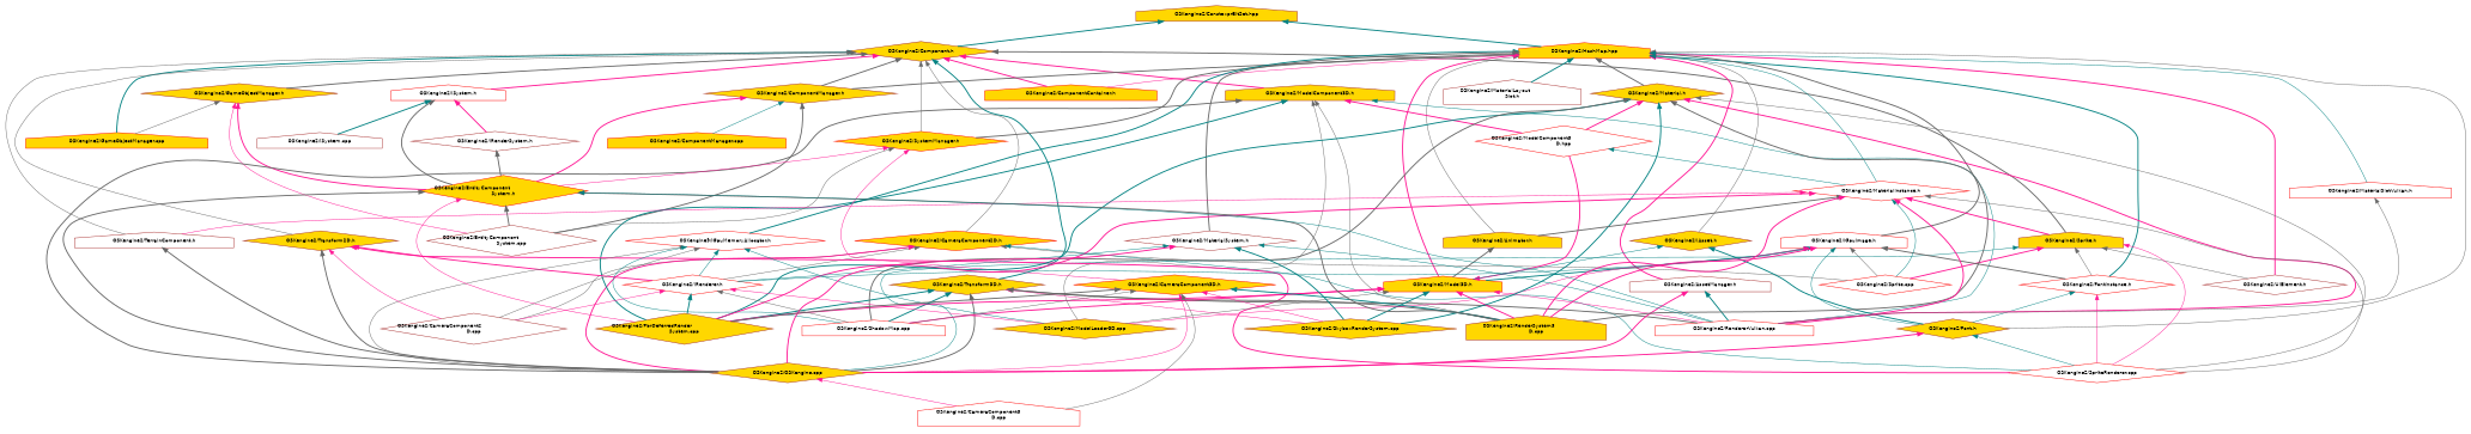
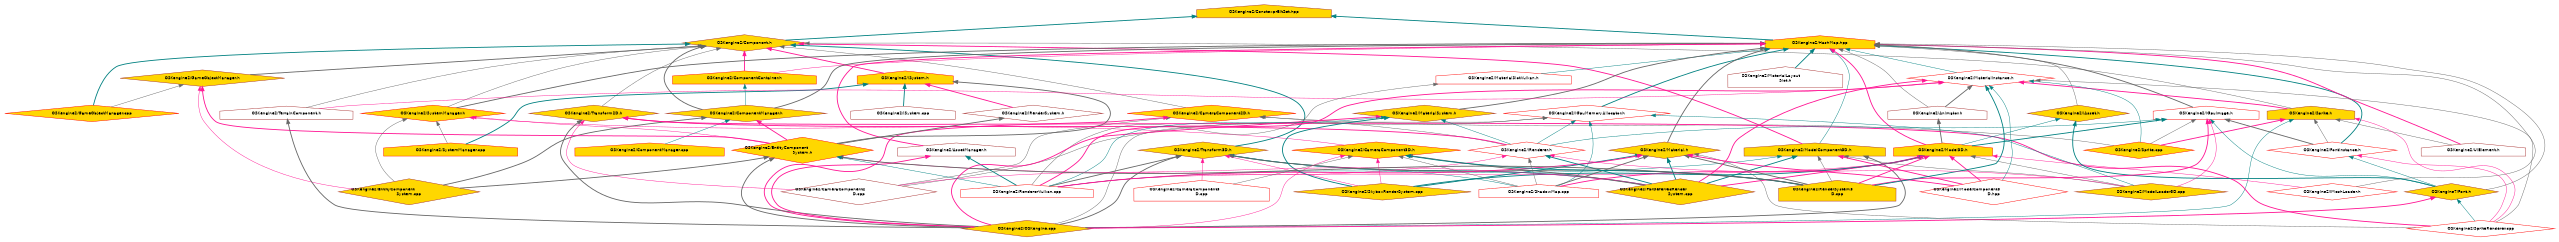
  digraph {
    node [color=brown fillcolor=gold fontname=Helvetica fontsize=10 shape=diamond style=filled]
    edge [color=gray40 dir=back fontname=Helvetica fontsize=10 labelfontname=Helvetica labelfontsize=10 style=bold]
    n1 [fontcolor=black height=0.2 label="OSKengine2/ConstexprBitSet.hpp" shape=house width=0.4]
    n2 [height=0.2 label="OSKengine2/Component.h" width=0.4]
    n3 [color=red height=0.2 label="OSKengine2/HashMap.hpp" shape=house width=0.4]
    n4 [color=red height=0.2 label="OSKengine2/CameraComponent2D.h" width=0.4]
    n5 [color=red height=0.2 label="OSKengine2/ComponentContainer.h" shape=house width=0.4]
    n6 [height=0.2 label="OSKengine2/ComponentManager.h" width=0.4]
-   n7 [color=red height=0.2 label="OSKengine2/GameObjectManager.cpp" shape=house width=0.4]
+   n7 [color=red height=0.2 label="OSKengine2/GameObjectManager.cpp" width=0.4]
    n8 [height=0.2 label="OSKengine2/GameObjectManager.h" width=0.4]
-   n9 [color=red fillcolor=white height=0.2 label="OSKengine2/ISystem.h" shape=house width=0.4]
+   n9 [color=red height=0.2 label="OSKengine2/ISystem.h" shape=house width=0.4]
    n10 [height=0.2 label="OSKengine2/ModelComponent3D.h" shape=house width=0.4]
    n11 [height=0.2 label="OSKengine2/Sprite.h" shape=house width=0.4]
    n12 [color=red height=0.2 label="OSKengine2/SystemManager.h" width=0.4]
    n13 [fillcolor=white height=0.2 label="OSKengine2/TerrainComponent.h" shape=house width=0.4]
    n14 [height=0.2 label="OSKengine2/Transform2D.h" width=0.4]
    n15 [height=0.2 label="OSKengine2/Transform3D.h" width=0.4]
    n16 [color=red fillcolor=white height=0.2 label="OSKengine2/FontInstance.h" width=0.4]
-   n17 [fillcolor=white height=0.2 label="OSKengine2/UiElement.h" width=0.4]
-   n18 [height=0.2 label="OSKengine2/Font.h" width=0.4]
-   n19 [height=0.2 label="OSKengine2/Animator.h" shape=house width=0.4]
+   n17 [fillcolor=white height=0.2 label="OSKengine2/UiElement.h" shape=house width=0.4]
+   n18 [height=0.2 label="OSKengine7/Font.h" width=0.4]
+   n19 [fillcolor=white height=0.2 label="OSKengine2/Animator.h" shape=house width=0.4]
    n20 [color=red height=0.2 label="OSKengine2/Model3D.h" shape=house width=0.4]
+   n21 [color=red fillcolor=white height=0.2 label="OSKengine2/IMeshLoader.h" width=0.4]
    n22 [fillcolor=white height=0.2 label="OSKengine2/AssetManager.h" shape=house width=0.4]
    n23 [height=0.2 label="OSKengine2/IAsset.h" width=0.4]
    n24 [color=red fillcolor=white height=0.2 label="OSKengine2/IGpuImage.h" shape=house width=0.4]
-   n25 [color=red fillcolor=white height=0.2 label="OSKengine9/IGpuMemoryAllocator.h" width=0.4]
+   n25 [color=red fillcolor=white height=0.2 label="OSKengine2/IGpuMemoryAllocator.h" width=0.4]
    n26 [height=0.2 label="OSKengine2/Material.h" width=0.4]
    n27 [color=red fillcolor=white height=0.2 label="OSKengine2/MaterialInstance.h" width=0.4]
    n28 [fillcolor=white height=0.2 label="OSKengine2/MaterialLayout\lSlot.h" shape=house width=0.4]
    n29 [color=red fillcolor=white height=0.2 label="OSKengine2/MaterialSlotVulkan.h" shape=house width=0.4]
-   n30 [fillcolor=white height=0.2 label="OSKengine2/MaterialSystem.h" width=0.4]
+   n30 [height=0.2 label="OSKengine2/MaterialSystem.h" width=0.4]
    n31 [fillcolor=white height=0.2 label="OSKengine2/CameraComponent2\lD.cpp" width=0.4]
    n32 [color=red fillcolor=white height=0.2 label="OSKengine2/IRenderer.h" width=0.4]
    n33 [height=0.2 label="OSKengine2/OSKengine.cpp" width=0.4]
-   n34 [color=red fillcolor=white height=0.2 label="OSKengine2/Sprite.cpp" width=0.4]
+   n34 [color=red height=0.2 label="OSKengine2/Sprite.cpp" width=0.4]
    n35 [color=red fillcolor=white height=0.2 label="OSKengine2/SpriteRenderer.cpp" width=0.4]
    n36 [color=red height=0.2 label="OSKengine2/CameraComponent3D.h" width=0.4]
    n37 [height=0.2 label="OSKengine2/PbrDeferredRender\lSystem.cpp" width=0.4]
    n38 [color=red fillcolor=white height=0.2 label="OSKengine2/ShadowMap.cpp" shape=house width=0.4]
    n39 [color=red fillcolor=white height=0.2 label="OSKengine2/CameraComponent3\lD.cpp" shape=house width=0.4]
    n40 [height=0.2 label="OSKengine2/RenderSystem3\lD.cpp" shape=house width=0.4]
    n41 [height=0.2 label="OSKengine2/SkyboxRenderSystem.cpp" width=0.4]
    n42 [color=red height=0.2 label="OSKengine2/ComponentManager.cpp" shape=house width=0.4]
-   n43 [fillcolor=white height=0.2 label="OSKengine2/EntityComponent\lSystem.cpp" width=0.4]
+   n43 [height=0.2 label="OSKengine2/EntityComponent\lSystem.cpp" width=0.4]
    n44 [color=red height=0.2 label="OSKengine2/EntityComponent\lSystem.h" width=0.4]
    n45 [fillcolor=white height=0.2 label="OSKengine2/IRenderSystem.h" width=0.4]
    n46 [fillcolor=white height=0.2 label="OSKengine2/ISystem.cpp" shape=house width=0.4]
+   n47 [color=red height=0.2 label="OSKengine2/SystemManager.cpp" shape=house width=0.4]
    n48 [height=0.2 label="OSKengine2/ModelLoader3D.cpp" width=0.4]
    n49 [color=red fillcolor=white height=0.2 label="OSKengine2/RendererVulkan.cpp" shape=house width=0.4]
    n50 [color=red fillcolor=white height=0.2 label="OSKengine2/ModelComponent3\lD.hpp" width=0.4]
    n1 -> n2 [color=teal]
    n1 -> n3 [color=teal]
    n2 -> n4 [style=solid]
    n2 -> n5 [color=deeppink]
    n2 -> n6
    n2 -> n7 [color=teal]
    n2 -> n8
    n2 -> n9 [color=deeppink]
    n2 -> n10 [color=deeppink]
-   n2 -> n11
+   n2 -> n11 [style=solid]
    n2 -> n12 [style=solid]
    n2 -> n13 [style=solid]
    n2 -> n14 [style=solid]
    n2 -> n15 [color=teal]
    n3 -> n5 [color=deeppink style=solid]
    n3 -> n6
+   n3 -> n10 [color=teal style=solid]
    n3 -> n12
    n3 -> n16 [color=teal]
    n3 -> n17 [color=deeppink]
    n3 -> n18 [style=solid]
    n3 -> n19 [style=solid]
    n3 -> n20 [color=deeppink]
+   n3 -> n21 [style=solid]
    n3 -> n22 [color=deeppink]
    n3 -> n23 [style=solid]
    n3 -> n24
    n3 -> n25 [color=teal]
    n3 -> n26
    n3 -> n27 [color=teal style=solid]
    n3 -> n28 [color=teal]
    n3 -> n29 [color=teal style=solid]
    n3 -> n30
    n4 -> n31 [style=solid]
    n4 -> n32 [style=solid]
    n4 -> n33 [color=deeppink]
    n4 -> n34 [style=solid]
-   n4 -> n35 [color=teal style=solid]
+   n5 -> n6 [color=teal style=solid]
    n6 -> n42 [color=teal style=solid]
    n6 -> n43
    n6 -> n44 [color=deeppink]
    n8 -> n7 [style=solid]
    n8 -> n43 [color=deeppink style=solid]
    n8 -> n44 [color=deeppink]
    n9 -> n44
    n9 -> n45 [color=deeppink]
    n9 -> n46 [color=teal]
+   n9 -> n47 [color=teal]
    n10 -> n33
    n10 -> n37 [color=teal]
    n10 -> n40 [style=solid]
    n10 -> n48 [style=solid]
    n10 -> n49 [color=teal style=solid]
    n10 -> n50 [color=deeppink]
    n11 -> n16 [style=solid]
    n11 -> n17 [style=solid]
    n11 -> n33 [color=teal style=solid]
    n11 -> n34 [color=deeppink]
    n11 -> n35 [color=deeppink style=solid]
    n12 -> n36 [color=deeppink style=solid]
    n12 -> n43 [style=solid]
    n12 -> n44 [color=deeppink style=solid]
+   n12 -> n47 [style=solid]
    n13 -> n33
    n14 -> n31 [color=deeppink style=solid]
    n14 -> n32 [color=deeppink]
    n14 -> n33
    n14 -> n35 [color=deeppink]
    n15 -> n33
    n15 -> n37 [color=teal]
-   n15 -> n38 [color=teal]
-   n33 -> n39 [color=deeppink style=solid]
+   n15 -> n38 [color=teal style=solid]
+   n15 -> n39 [color=deeppink style=solid]
    n15 -> n40
    n15 -> n41 [color=deeppink style=solid]
    n15 -> n49
    n16 -> n18 [color=teal style=solid]
    n16 -> n35 [color=deeppink style=solid]
    n18 -> n33 [color=deeppink]
    n18 -> n35 [color=teal style=solid]
    n19 -> n20
+   n20 -> n21 [color=deeppink style=solid]
    n20 -> n37 [color=deeppink]
    n20 -> n38 [color=deeppink]
    n20 -> n40 [color=deeppink]
    n20 -> n41 [color=teal]
    n20 -> n48 [style=solid]
    n20 -> n49 [color=deeppink style=solid]
    n20 -> n50 [color=deeppink]
    n22 -> n33 [color=deeppink]
    n22 -> n49 [color=teal]
    n23 -> n18 [color=teal]
    n23 -> n20 [color=teal style=solid]
    n24 -> n16
    n24 -> n18 [color=teal style=solid]
    n24 -> n20 [color=teal]
    n24 -> n32 [color=teal style=solid]
    n24 -> n34 [style=solid]
    n24 -> n40 [color=deeppink]
    n24 -> n48 [color=deeppink style=solid]
    n25 -> n31 [style=solid]
    n25 -> n32 [color=teal style=solid]
    n25 -> n33 [style=solid]
    n25 -> n38 [color=teal style=solid]
    n25 -> n48 [color=teal style=solid]
    n26 -> n35 [style=solid]
    n26 -> n37 [color=teal]
    n26 -> n38
    n26 -> n40
    n26 -> n41 [color=teal]
    n26 -> n49 [color=deeppink]
    n26 -> n50 [color=deeppink]
    n27 -> n11 [color=deeppink]
    n27 -> n13 [color=deeppink style=solid]
    n27 -> n19
    n27 -> n34 [color=teal style=solid]
    n27 -> n35 [style=solid]
    n27 -> n37 [color=deeppink]
-   n27 -> n40 [color=deeppink]
+   n27 -> n40 [color=teal]
    n27 -> n49 [color=deeppink]
-   n50 -> n27 [color=teal style=solid]
+   n27 -> n50 [color=teal style=solid]
    n29 -> n49 [style=solid]
    n30 -> n32 [color=teal style=solid]
    n30 -> n33 [color=deeppink]
    n30 -> n41 [color=teal]
    n30 -> n49 [color=teal style=solid]
    n32 -> n31 [color=deeppink style=solid]
    n32 -> n37 [color=teal]
    n32 -> n38 [style=solid]
    n32 -> n48 [color=deeppink style=solid]
    n36 -> n33 [color=deeppink style=solid]
    n36 -> n37
    n36 -> n38 [style=solid]
    n36 -> n39 [style=solid]
    n36 -> n40 [color=teal]
    n36 -> n41 [color=deeppink style=solid]
    n44 -> n33
    n44 -> n37 [color=deeppink style=solid]
    n44 -> n40
    n44 -> n43
    n44 -> n49 [color=teal style=solid]
    n45 -> n44
  }
